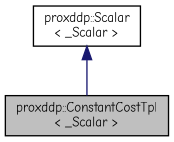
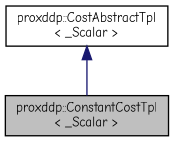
  digraph {
    fontname="Comic Neue"
    node [color=black fontname="Comic Neue" fontsize=10 shape=record]
    n1 [fillcolor=grey75 fontcolor=black height=0.2 label="proxddp::ConstantCostTpl\l\< _Scalar \>" style=filled width=0.4]
-   n2 [height=0.2 label="proxddp::Scalar\l\< _Scalar \>" width=0.4]
+   n2 [height=0.2 label="proxddp::CostAbstractTpl\l\< _Scalar \>" width=0.4]
    n2 -> n1 [color=midnightblue dir=back fontname="Comic Neue" fontsize=10 labelfontname=Helvetica labelfontsize=10 style=solid]
  }
